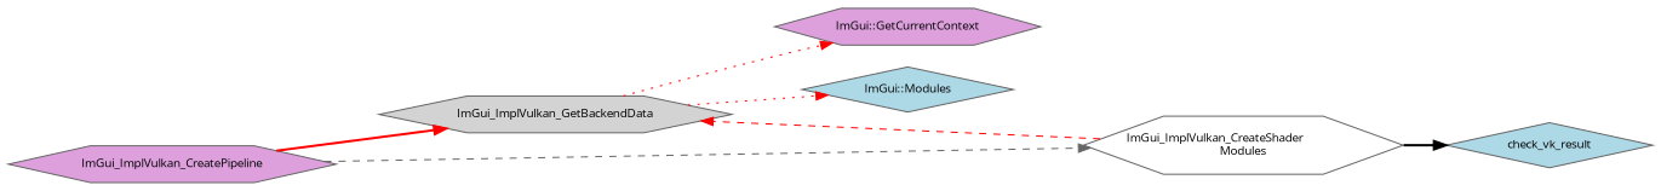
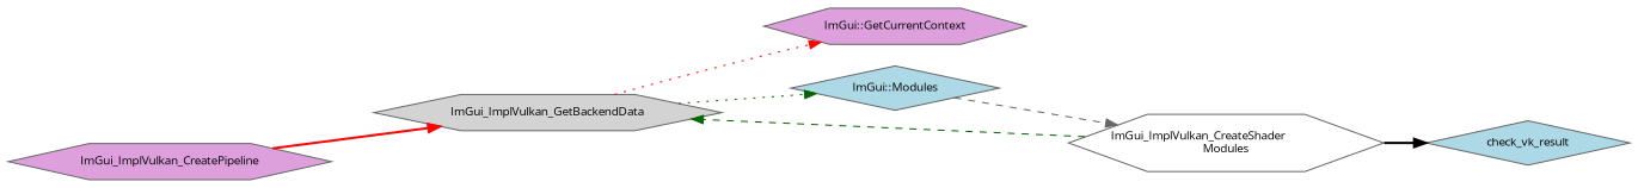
  digraph {
    fontname="Open Sans"
    rankdir=LR
    node [color=grey40 fillcolor=plum fontname="Open Sans" fontsize=10 shape=hexagon style=filled]
    edge [color=red fontname="Open Sans" fontsize=10 labelfontname=Helvetica labelfontsize=10 style=bold]
    n1 [color=gray40 fontcolor=black height=0.2 label=ImGui_ImplVulkan_CreatePipeline width=0.4]
    n2 [fillcolor=lightgrey height=0.2 label=ImGui_ImplVulkan_GetBackendData width=0.4]
    n3 [fillcolor=white height=0.2 label="ImGui_ImplVulkan_CreateShader\lModules" width=0.4]
    n4 [fillcolor=lightblue height=0.2 label=check_vk_result shape=diamond width=0.4]
    n5 [height=0.2 label="ImGui::GetCurrentContext" width=0.4]
    n6 [fillcolor=lightblue height=0.2 label="ImGui::Modules" shape=diamond width=0.4]
    n1 -> n2
-   n1 -> n3 [color=gray40 style=dashed]
+   n6 -> n3 [color=gray40 style=dashed]
    n2 -> n5 [style=dotted]
-   n2 -> n6 [style=dotted]
-   n3 -> n2 [style=dashed]
+   n2 -> n6 [color=darkgreen style=dotted]
+   n3 -> n2 [color=darkgreen style=dashed]
    n3 -> n4 [color=black]
  }
